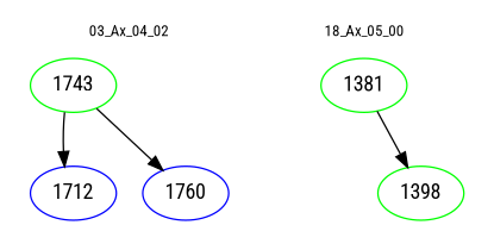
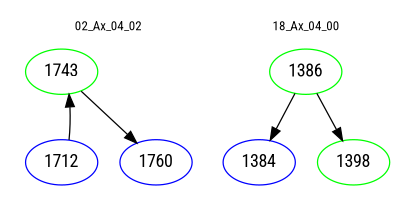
  digraph {
    fontname="Roboto Condensed"
    node [color=green fontname="Roboto Condensed"]
    edge [color=black fontname="Roboto Condensed"]
    n1 [label=1743]
    n2 [color=blue label=1712]
    n3 [color=blue label=1760]
-   n4 [label=1381]
+   n4 [label=1386]
+   n5 [color=blue label=1384]
    n6 [label=1398]
    subgraph cluster_1 {
      color=white
      fontsize=10
-     label="03_Ax_04_02"
+     label="02_Ax_04_02"
      n1
      n2
      n3
    }
    subgraph cluster_2 {
      color=white
      fontsize=10
-     label="18_Ax_05_00"
+     label="18_Ax_04_00"
      n4
+     n5
      n6
    }
-   n1 -> n2
+   n2 -> n1
    n1 -> n3
+   n4 -> n5
    n4 -> n6
  }
